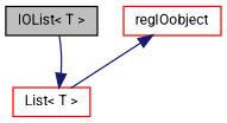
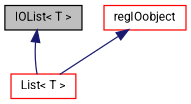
  digraph {
    fontname=Roboto
    node [color=red fontname=Roboto fontsize=10 shape=record]
    edge [color=midnightblue dir=back fontname=Roboto fontsize=10 labelfontname=FreeSans labelfontsize=10 style=solid]
    n1 [color=black fillcolor=grey75 fontcolor=black height=0.2 label="IOList\< T \>" style=filled width=0.4]
    n2 [height=0.2 label=regIOobject width=0.4]
    n3 [height=0.2 label="List\< T \>" width=0.4]
    n2 -> n3
-   n3 -> n1
+   n1 -> n3
  }
